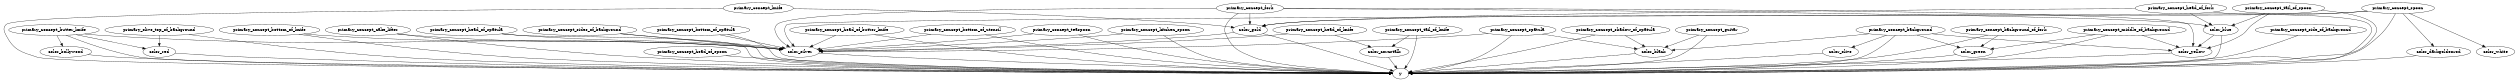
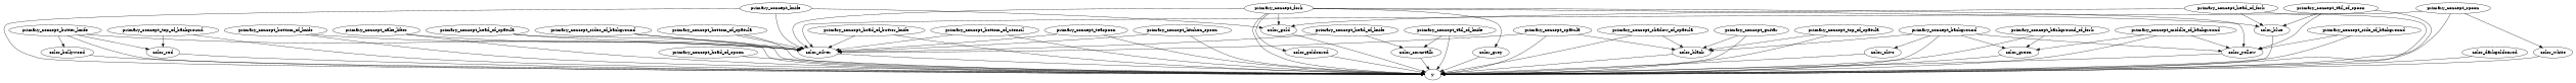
  strict digraph {
    primary_concept_spatula
    y
    color_silver
    color_black
    primary_concept_background
    color_green
    color_yellow
    color_olive
    primary_concept_head_of_spoon
    primary_concept_tail_of_spoon
    color_blue
    primary_concept_middle_of_background
    primary_concept_fork
    color_gold
+   color_goldenrod
+   color_grey
    primary_concept_head_of_fork
    primary_concept_head_of_knife
    color_cornstalk
    primary_concept_tail_of_knife
    primary_concept_bottom_of_knife
    primary_concept_knife
    primary_concept_butter_knife
    color_red
    color_bollywood
    primary_concept_spoon
    color_darkgoldenrod
    color_white
    primary_concept_background_of_fork
-   primary_concept_top_of_background [label=primary_olive_top_of_background]
+   primary_concept_top_of_background
    primary_concept_shadow_of_spatula
    primary_concept_cake_lifter
    primary_concept_guitar
    primary_concept_head_of_spatula
    primary_concept_sides_of_background
    primary_concept_bottom_of_spatula
+   primary_concept_top_of_spatula
    primary_concept_head_of_butter_knife
    primary_concept_bottom_of_utensil
    primary_concept_side_of_background
    primary_concept_teaspoon
    primary_concept_kitchen_spoon
    primary_concept_spatula -> y
    primary_concept_spatula -> color_silver
    primary_concept_spatula -> color_black
    color_silver -> y
    color_black -> y
    primary_concept_background -> y
    primary_concept_background -> color_black
    primary_concept_background -> color_green
    primary_concept_background -> color_yellow
    primary_concept_background -> color_olive
    color_green -> y
    color_yellow -> y
    color_olive -> y
    primary_concept_head_of_spoon -> y
    primary_concept_tail_of_spoon -> y
    primary_concept_tail_of_spoon -> color_yellow
    primary_concept_tail_of_spoon -> color_blue
    color_blue -> y
    primary_concept_middle_of_background -> y
    primary_concept_middle_of_background -> color_green
    primary_concept_middle_of_background -> color_yellow
    primary_concept_fork -> y
    primary_concept_fork -> color_silver
    primary_concept_fork -> color_yellow
    primary_concept_fork -> color_blue
    primary_concept_fork -> color_gold
+   primary_concept_fork -> color_goldenrod
+   primary_concept_fork -> color_grey
    color_gold -> y
+   color_goldenrod -> y
+   color_grey -> y
    primary_concept_head_of_fork -> y
    primary_concept_head_of_fork -> color_blue
    primary_concept_head_of_fork -> color_gold
    primary_concept_head_of_knife -> color_silver
    primary_concept_head_of_knife -> color_cornstalk
    color_cornstalk -> y
    primary_concept_tail_of_knife -> y
    primary_concept_tail_of_knife -> color_cornstalk
    primary_concept_bottom_of_knife -> y
    primary_concept_bottom_of_knife -> color_silver
    primary_concept_knife -> y
-   color_gold -> color_silver
+   primary_concept_knife -> color_silver
    primary_concept_knife -> color_gold
    primary_concept_butter_knife -> y
    primary_concept_butter_knife -> color_silver
    primary_concept_butter_knife -> color_red
    primary_concept_butter_knife -> color_bollywood
    color_red -> y
    color_bollywood -> y
    primary_concept_spoon -> y
    primary_concept_spoon -> color_silver
-   primary_concept_spoon -> color_gold
-   primary_concept_spoon -> color_darkgoldenrod
    primary_concept_spoon -> color_white
    color_darkgoldenrod -> y
+   color_white -> y
    primary_concept_background_of_fork -> y
    primary_concept_background_of_fork -> color_green
    primary_concept_top_of_background -> y
    primary_concept_top_of_background -> color_red
    primary_concept_shadow_of_spatula -> y
    primary_concept_shadow_of_spatula -> color_black
    primary_concept_cake_lifter -> y
    primary_concept_cake_lifter -> color_silver
    primary_concept_guitar -> y
    primary_concept_guitar -> color_black
    primary_concept_head_of_spatula -> y
    primary_concept_head_of_spatula -> color_silver
    primary_concept_sides_of_background -> y
    primary_concept_sides_of_background -> color_silver
    primary_concept_bottom_of_spatula -> y
    primary_concept_bottom_of_spatula -> color_silver
+   primary_concept_top_of_spatula -> y
+   primary_concept_top_of_spatula -> color_black
    primary_concept_head_of_butter_knife -> y
    primary_concept_head_of_butter_knife -> color_silver
    primary_concept_bottom_of_utensil -> y
    primary_concept_bottom_of_utensil -> color_silver
    primary_concept_side_of_background -> y
-   color_blue -> color_yellow
+   primary_concept_side_of_background -> color_yellow
    primary_concept_teaspoon -> y
    primary_concept_teaspoon -> color_silver
    primary_concept_kitchen_spoon -> y
    primary_concept_kitchen_spoon -> color_silver
  }
